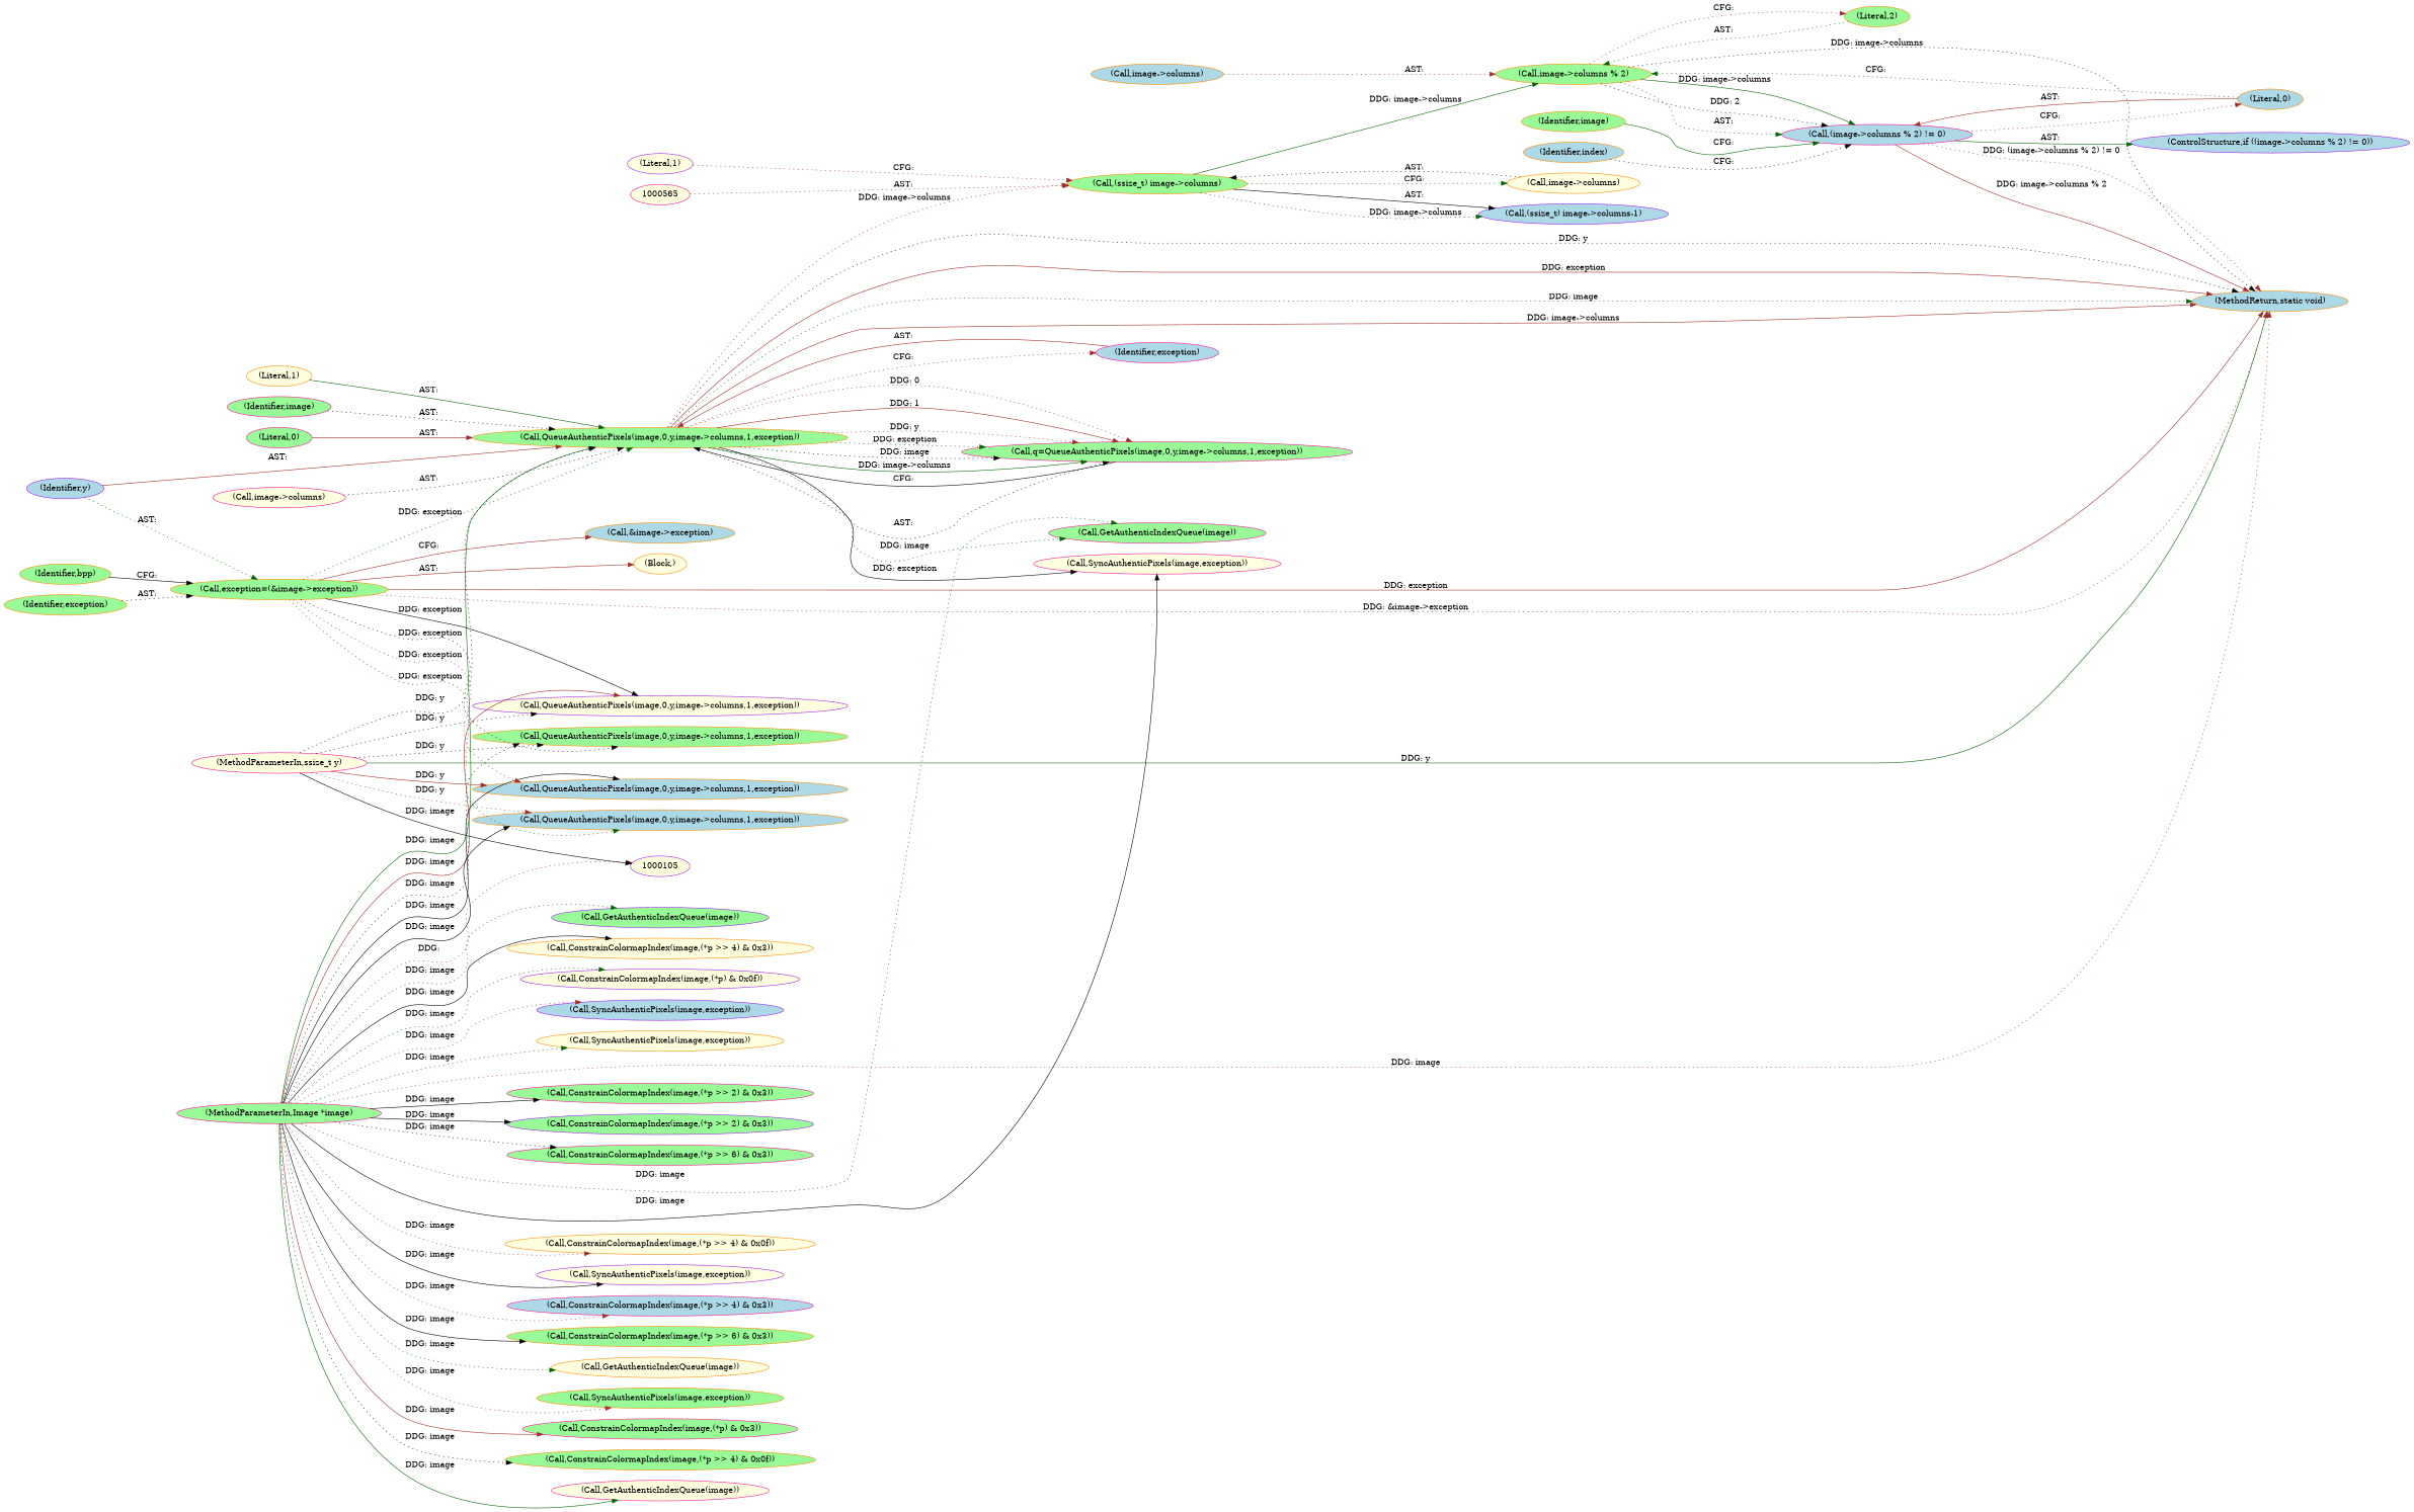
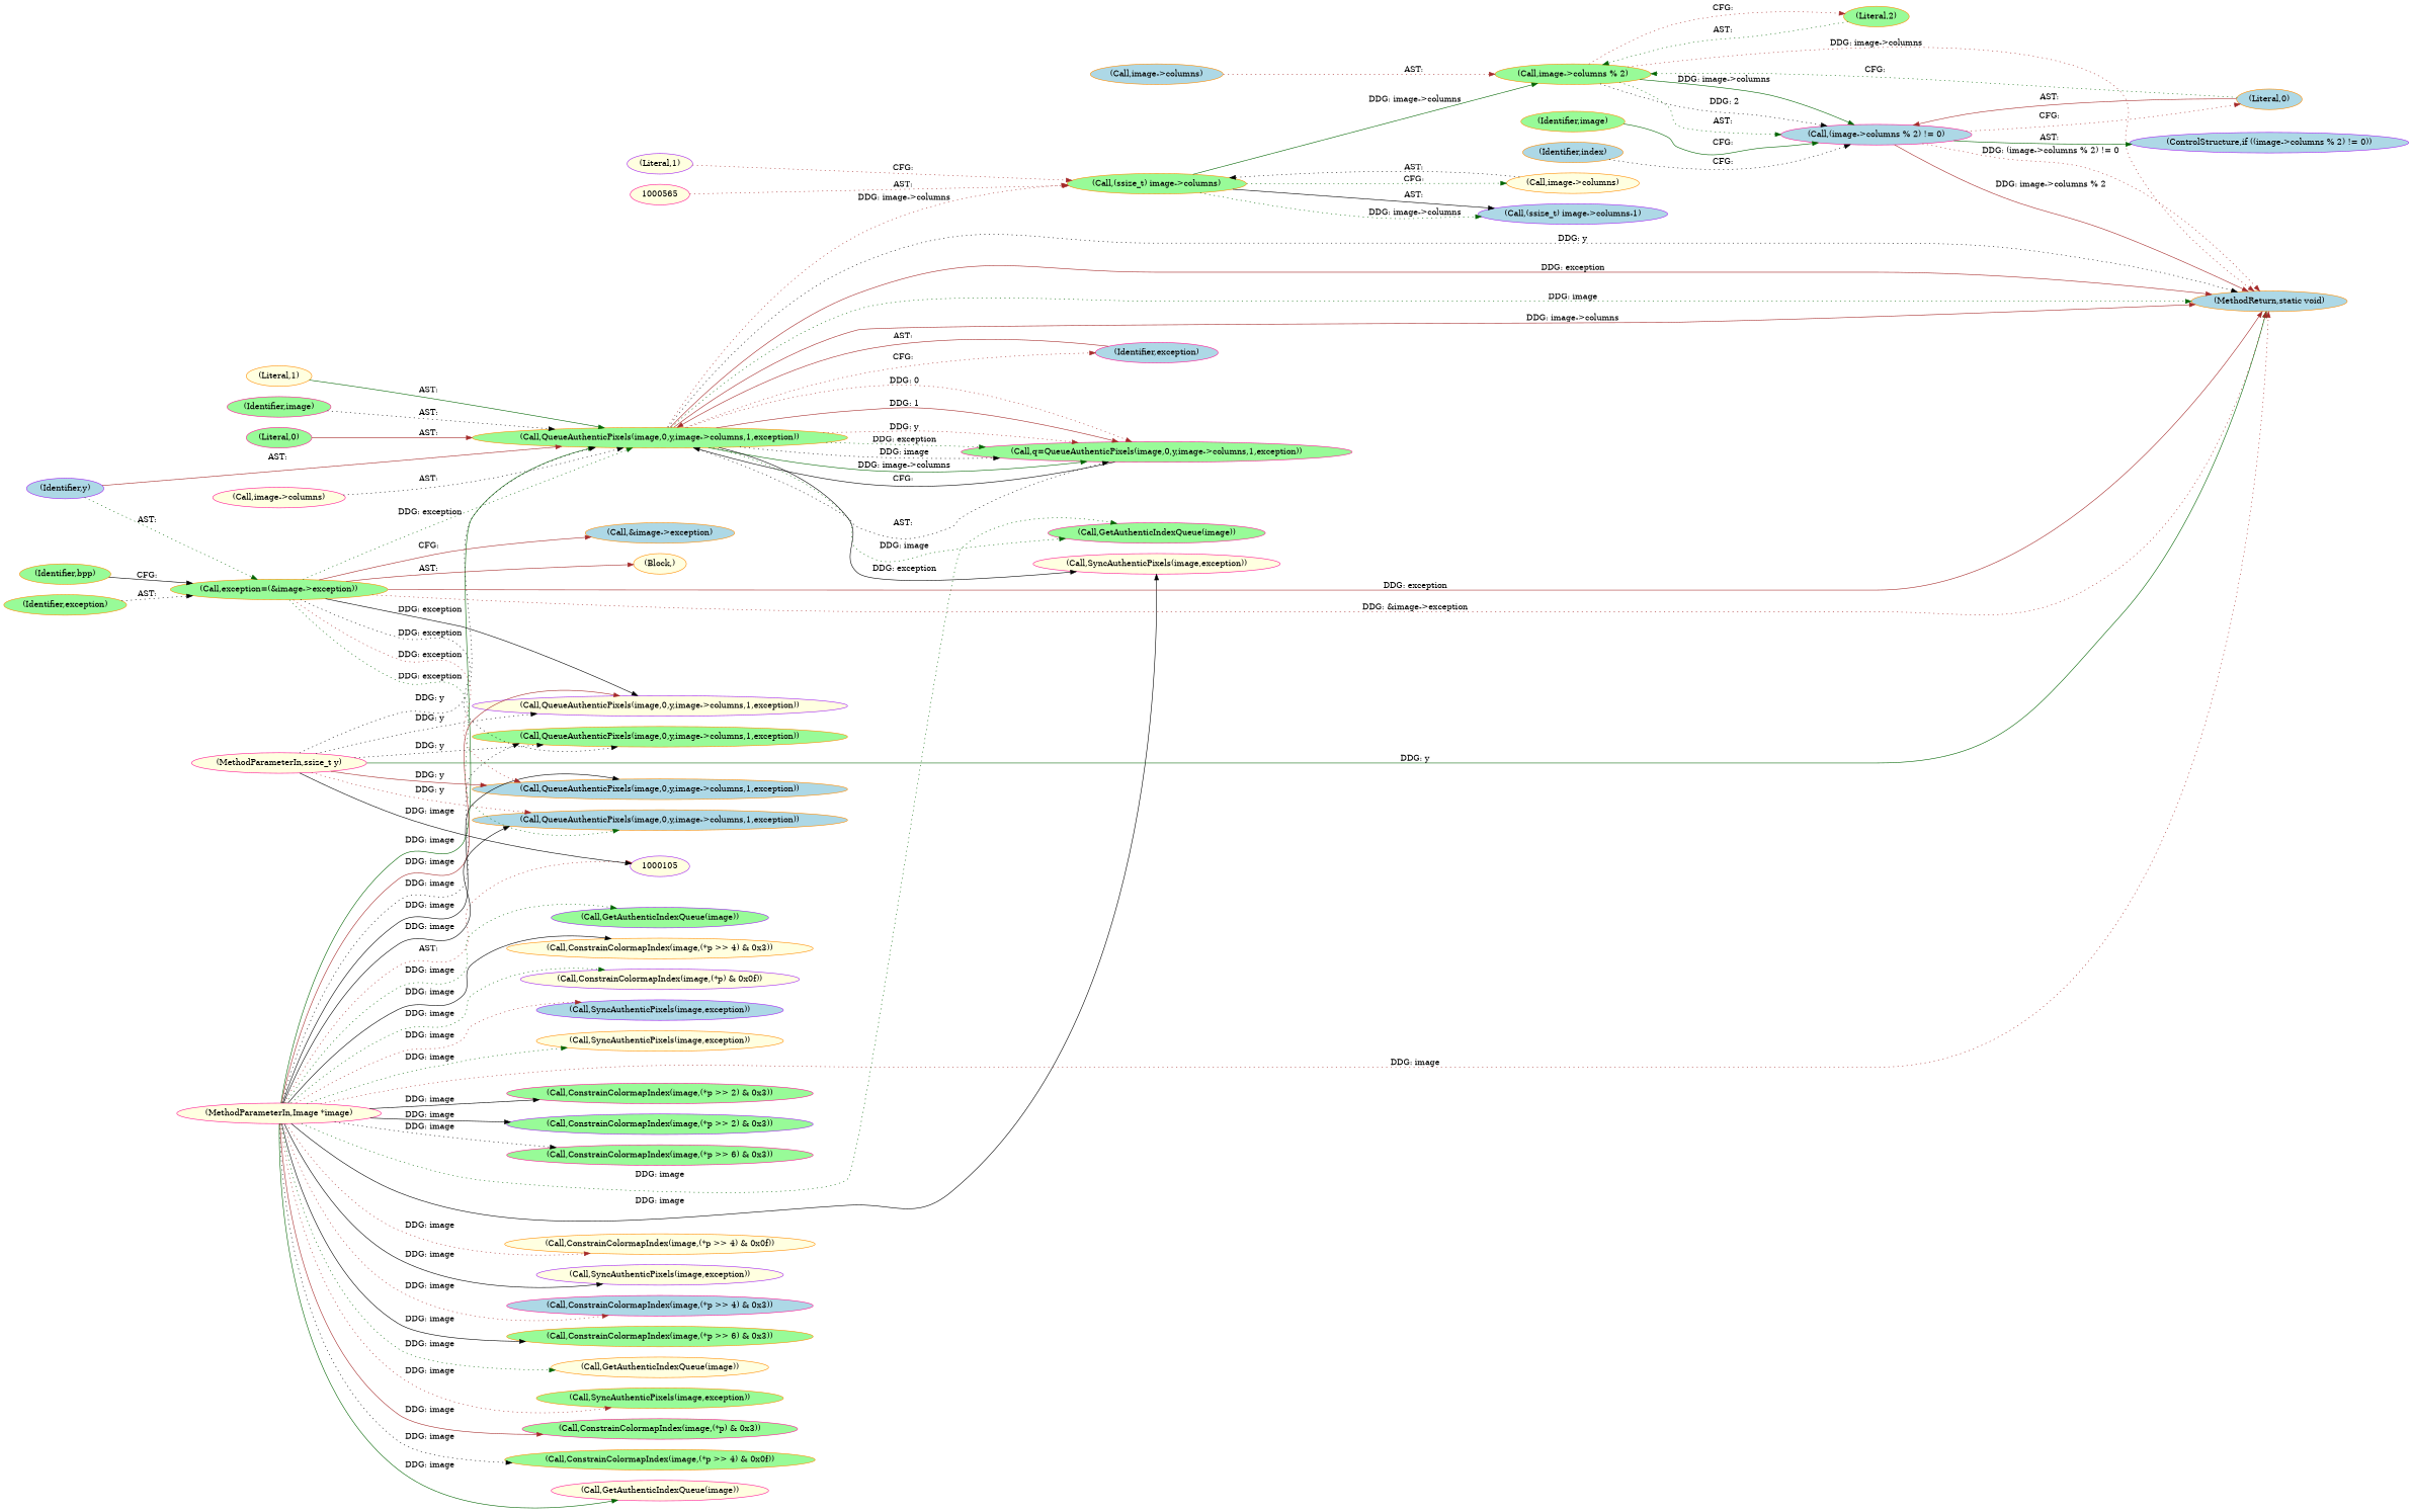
  digraph {
    rankdir=LR
    node [color=darkorange fillcolor=palegreen style=filled]
    edge [color=brown style=dotted]
    n1 [label="(Call,image->columns % 2)"]
    n2 [color=deeppink fillcolor=lightblue label="(Call,(image->columns % 2) != 0)"]
    n3 [fillcolor=lightblue label="(MethodReturn,static void)"]
    n4 [label="(Literal,2)"]
    n5 [fillcolor=lightblue label="(Literal,0)"]
    n6 [color=purple fillcolor=lightblue label="(ControlStructure,if ((image->columns % 2) != 0))"]
    n7 [label="(Call,(ssize_t) image->columns)"]
    n8 [fillcolor=lightyellow label="(Call,image->columns)"]
    n9 [color=purple fillcolor=lightblue label="(Call,(ssize_t) image->columns-1)"]
    n10 [label="(Call,QueueAuthenticPixels(image,0,y,image->columns,1,exception))"]
    n11 [color=deeppink label="(Call,q=QueueAuthenticPixels(image,0,y,image->columns,1,exception))"]
    n12 [color=deeppink label="(Call,GetAuthenticIndexQueue(image))"]
    n13 [color=deeppink fillcolor=lightyellow label="(Call,SyncAuthenticPixels(image,exception))"]
    n14 [color=deeppink fillcolor=lightblue label="(Identifier,exception)"]
-   n15 [color=deeppink label="(MethodParameterIn,Image *image)"]
+   n15 [color=deeppink fillcolor=lightyellow label="(MethodParameterIn,Image *image)"]
    n16 [fillcolor=lightyellow label="(Call,ConstrainColormapIndex(image,(*p >> 4) & 0x0f))"]
    n17 [color=purple fillcolor=lightyellow label="(Call,SyncAuthenticPixels(image,exception))"]
    n18 [color=deeppink fillcolor=lightblue label="(Call,ConstrainColormapIndex(image,(*p >> 4) & 0x3))"]
    n19 [color=purple fillcolor=lightyellow label="(Call,QueueAuthenticPixels(image,0,y,image->columns,1,exception))"]
    n20 [color=deeppink label="(Call,ConstrainColormapIndex(image,(*p >> 2) & 0x3))"]
    n21 [color=purple label="(Call,ConstrainColormapIndex(image,(*p >> 2) & 0x3))"]
    n22 [color=deeppink label="(Call,ConstrainColormapIndex(image,(*p >> 6) & 0x3))"]
    n23 [label="(Call,ConstrainColormapIndex(image,(*p >> 6) & 0x3))"]
    n24 [fillcolor=lightyellow label="(Call,GetAuthenticIndexQueue(image))"]
    n25 [label="(Call,QueueAuthenticPixels(image,0,y,image->columns,1,exception))"]
    n26 [fillcolor=lightblue label="(Call,QueueAuthenticPixels(image,0,y,image->columns,1,exception))"]
    n27 [label="(Call,SyncAuthenticPixels(image,exception))"]
    n28 [color=deeppink label="(Call,ConstrainColormapIndex(image,(*p) & 0x3))"]
    n29 [fillcolor=lightblue label="(Call,QueueAuthenticPixels(image,0,y,image->columns,1,exception))"]
    n30 [label="(Call,ConstrainColormapIndex(image,(*p >> 4) & 0x0f))"]
    n31 [color=deeppink fillcolor=lightyellow label="(Call,GetAuthenticIndexQueue(image))"]
    n32 [color=purple label="(Call,GetAuthenticIndexQueue(image))"]
    n33 [fillcolor=lightyellow label="(Call,ConstrainColormapIndex(image,(*p >> 4) & 0x3))"]
    n34 [color=purple fillcolor=lightyellow label="(Call,ConstrainColormapIndex(image,(*p) & 0x0f))"]
    n35 [color=purple fillcolor=lightblue label="(Call,SyncAuthenticPixels(image,exception))"]
    n36 [fillcolor=lightyellow label="(Call,SyncAuthenticPixels(image,exception))"]
    1000105 [color=purple fillcolor=lightyellow]
    n38 [color=deeppink fillcolor=lightyellow label="(MethodParameterIn,ssize_t y)"]
    n39 [label="(Call,exception=(&image->exception))"]
    n40 [fillcolor=lightblue label="(Call,&image->exception)"]
    n41 [fillcolor=lightyellow label="(Block,)"]
    n42 [label="(Identifier,bpp)"]
    n43 [color=deeppink fillcolor=lightyellow label="(Call,image->columns)"]
    n44 [label="(Identifier,image)"]
    n45 [fillcolor=lightyellow label="(Literal,1)"]
    n46 [label="(Identifier,exception)"]
    n47 [color=purple fillcolor=lightyellow label="(Literal,1)"]
    n48 [fillcolor=lightblue label="(Identifier,index)"]
    n49 [color=deeppink label="(Identifier,image)"]
    n50 [color=deeppink label="(Literal,0)"]
    n51 [fillcolor=lightblue label="(Call,image->columns)"]
    n52 [color=purple fillcolor=lightblue label="(Identifier,y)"]
    1000565 [color=deeppink fillcolor=lightyellow]
    n1 -> n2 [color=darkgreen label="AST: "]
    n1 -> n2 [color=darkgreen label="DDG: image->columns" style=solid]
    n1 -> n2 [color=black label="DDG: 2"]
-   n1 -> n3 [color=black label="DDG: image->columns"]
+   n1 -> n3 [label="DDG: image->columns"]
    n1 -> n4 [label="CFG: "]
    n2 -> n3 [label="DDG: image->columns % 2" style=solid]
    n2 -> n3 [label="DDG: (image->columns % 2) != 0"]
    n2 -> n5 [label="CFG: "]
    n2 -> n6 [color=darkgreen label="AST: " style=solid]
    n4 -> n1 [color=darkgreen label="AST: "]
    n5 -> n1 [color=darkgreen label="CFG: "]
    n5 -> n2 [label="AST: " style=solid]
    n7 -> n1 [color=darkgreen label="DDG: image->columns" style=solid]
    n7 -> n8 [color=darkgreen label="CFG: "]
    n7 -> n9 [color=black label="AST: " style=solid]
    n7 -> n9 [color=darkgreen label="DDG: image->columns"]
    n8 -> n7 [color=black label="AST: "]
    n10 -> n3 [color=black label="DDG: y"]
    n10 -> n3 [label="DDG: exception" style=solid]
    n10 -> n3 [color=darkgreen label="DDG: image"]
    n10 -> n3 [label="DDG: image->columns" style=solid]
    n10 -> n7 [label="DDG: image->columns"]
    n10 -> n11 [color=black label="AST: "]
    n10 -> n11 [label="DDG: 0"]
    n10 -> n11 [label="DDG: 1" style=solid]
    n10 -> n11 [label="DDG: y"]
    n10 -> n11 [color=darkgreen label="DDG: exception"]
    n10 -> n11 [color=black label="DDG: image"]
    n10 -> n11 [color=darkgreen label="DDG: image->columns" style=solid]
    n10 -> n12 [color=darkgreen label="DDG: image"]
    n10 -> n13 [color=black label="DDG: exception" style=solid]
    n10 -> n14 [label="CFG: "]
    n11 -> n10 [color=black label="CFG: " style=solid]
    n14 -> n10 [label="AST: " style=solid]
    n15 -> n3 [label="DDG: image"]
    n15 -> n10 [color=darkgreen label="DDG: image" style=solid]
    n15 -> n12 [color=darkgreen label="DDG: image"]
    n15 -> n13 [color=black label="DDG: image" style=solid]
    n15 -> n16 [label="DDG: image"]
    n15 -> n17 [color=black label="DDG: image" style=solid]
    n15 -> n18 [label="DDG: image"]
    n15 -> n19 [label="DDG: image" style=solid]
    n15 -> n20 [color=black label="DDG: image" style=solid]
    n15 -> n21 [color=black label="DDG: image" style=solid]
    n15 -> n22 [color=black label="DDG: image"]
    n15 -> n23 [color=black label="DDG: image" style=solid]
    n15 -> n24 [color=darkgreen label="DDG: image"]
    n15 -> n25 [color=black label="DDG: image"]
    n15 -> n26 [color=black label="DDG: image" style=solid]
    n15 -> n27 [label="DDG: image"]
    n15 -> n28 [label="DDG: image" style=solid]
    n15 -> n29 [color=black label="DDG: image" style=solid]
    n15 -> n30 [color=black label="DDG: image"]
    n15 -> n31 [color=darkgreen label="DDG: image" style=solid]
    n15 -> n32 [color=darkgreen label="DDG: image"]
    n15 -> n33 [color=black label="DDG: image" style=solid]
    n15 -> n34 [color=darkgreen label="DDG: image"]
    n15 -> n35 [label="DDG: image"]
    n15 -> n36 [color=darkgreen label="DDG: image"]
-   n15 -> 1000105 [label="DDG: "]
+   n15 -> 1000105 [label="AST: "]
    n38 -> n3 [color=darkgreen label="DDG: y" style=solid]
    n38 -> n10 [color=black label="DDG: y"]
    n38 -> n19 [color=black label="DDG: y"]
    n38 -> n25 [color=black label="DDG: y"]
    n38 -> n26 [label="DDG: y" style=solid]
    n38 -> n29 [label="DDG: y"]
    n38 -> 1000105 [color=black label="DDG: image" style=solid]
    n39 -> n3 [label="DDG: exception" style=solid]
    n39 -> n3 [label="DDG: &image->exception"]
    n39 -> n10 [color=darkgreen label="DDG: exception"]
    n39 -> n19 [color=black label="DDG: exception" style=solid]
    n39 -> n25 [color=black label="DDG: exception"]
    n39 -> n26 [label="DDG: exception"]
    n39 -> n29 [color=darkgreen label="DDG: exception"]
    n39 -> n40 [label="CFG: " style=solid]
    n39 -> n41 [label="AST: " style=solid]
    n42 -> n39 [color=black label="CFG: " style=solid]
    n43 -> n10 [color=black label="AST: "]
    n44 -> n2 [color=darkgreen label="CFG: " style=solid]
    n45 -> n10 [color=darkgreen label="AST: " style=solid]
    n46 -> n39 [color=black label="AST: "]
    n47 -> n7 [label="CFG: "]
    n48 -> n2 [color=black label="CFG: "]
    n49 -> n10 [color=black label="AST: "]
    n50 -> n10 [label="AST: " style=solid]
    n51 -> n1 [label="AST: "]
    n52 -> n10 [label="AST: " style=solid]
    n52 -> n39 [color=darkgreen label="AST: "]
    1000565 -> n7 [label="AST: "]
  }
